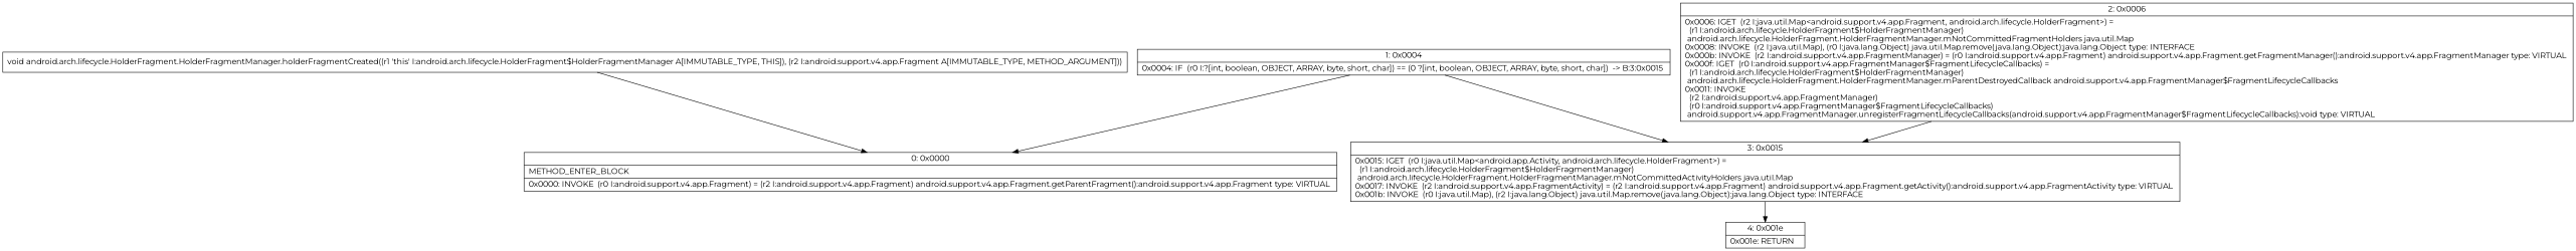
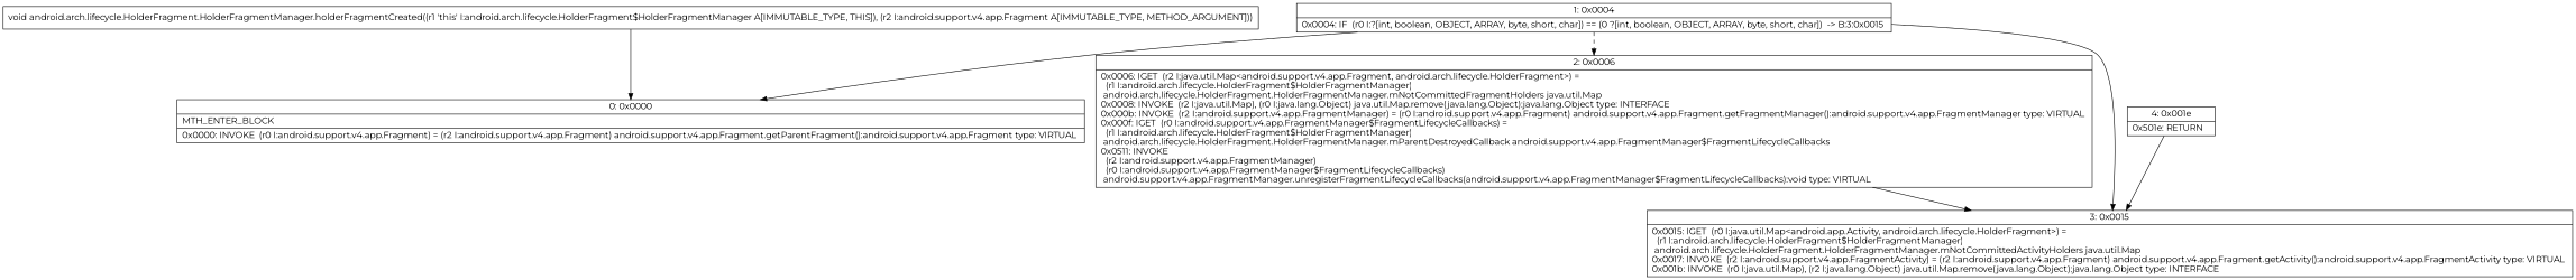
  digraph {
    fontname=Montserrat
    node [fontname=Montserrat shape=record]
    edge [fontname=Montserrat]
-   n1 [label="{0\:\ 0x0000|METHOD_ENTER_BLOCK\l|0x0000: INVOKE  (r0 I:android.support.v4.app.Fragment) = (r2 I:android.support.v4.app.Fragment) android.support.v4.app.Fragment.getParentFragment():android.support.v4.app.Fragment type: VIRTUAL \l}"]
+   n1 [label="{0\:\ 0x0000|MTH_ENTER_BLOCK\l|0x0000: INVOKE  (r0 I:android.support.v4.app.Fragment) = (r2 I:android.support.v4.app.Fragment) android.support.v4.app.Fragment.getParentFragment():android.support.v4.app.Fragment type: VIRTUAL \l}"]
    n2 [label="{1\:\ 0x0004|0x0004: IF  (r0 I:?[int, boolean, OBJECT, ARRAY, byte, short, char]) == (0 ?[int, boolean, OBJECT, ARRAY, byte, short, char])  \-\> B:3:0x0015 \l}"]
-   n3 [label="{2\:\ 0x0006|0x0006: IGET  (r2 I:java.util.Map\<android.support.v4.app.Fragment, android.arch.lifecycle.HolderFragment\>) = \l  (r1 I:android.arch.lifecycle.HolderFragment$HolderFragmentManager)\l android.arch.lifecycle.HolderFragment.HolderFragmentManager.mNotCommittedFragmentHolders java.util.Map \l0x0008: INVOKE  (r2 I:java.util.Map), (r0 I:java.lang.Object) java.util.Map.remove(java.lang.Object):java.lang.Object type: INTERFACE \l0x000b: INVOKE  (r2 I:android.support.v4.app.FragmentManager) = (r0 I:android.support.v4.app.Fragment) android.support.v4.app.Fragment.getFragmentManager():android.support.v4.app.FragmentManager type: VIRTUAL \l0x000f: IGET  (r0 I:android.support.v4.app.FragmentManager$FragmentLifecycleCallbacks) = \l  (r1 I:android.arch.lifecycle.HolderFragment$HolderFragmentManager)\l android.arch.lifecycle.HolderFragment.HolderFragmentManager.mParentDestroyedCallback android.support.v4.app.FragmentManager$FragmentLifecycleCallbacks \l0x0011: INVOKE  \l  (r2 I:android.support.v4.app.FragmentManager)\l  (r0 I:android.support.v4.app.FragmentManager$FragmentLifecycleCallbacks)\l android.support.v4.app.FragmentManager.unregisterFragmentLifecycleCallbacks(android.support.v4.app.FragmentManager$FragmentLifecycleCallbacks):void type: VIRTUAL \l}"]
+   n3 [label="{2\:\ 0x0006|0x0006: IGET  (r2 I:java.util.Map\<android.support.v4.app.Fragment, android.arch.lifecycle.HolderFragment\>) = \l  (r1 I:android.arch.lifecycle.HolderFragment$HolderFragmentManager)\l android.arch.lifecycle.HolderFragment.HolderFragmentManager.mNotCommittedFragmentHolders java.util.Map \l0x0008: INVOKE  (r2 I:java.util.Map), (r0 I:java.lang.Object) java.util.Map.remove(java.lang.Object):java.lang.Object type: INTERFACE \l0x000b: INVOKE  (r2 I:android.support.v4.app.FragmentManager) = (r0 I:android.support.v4.app.Fragment) android.support.v4.app.Fragment.getFragmentManager():android.support.v4.app.FragmentManager type: VIRTUAL \l0x000f: IGET  (r0 I:android.support.v4.app.FragmentManager$FragmentLifecycleCallbacks) = \l  (r1 I:android.arch.lifecycle.HolderFragment$HolderFragmentManager)\l android.arch.lifecycle.HolderFragment.HolderFragmentManager.mParentDestroyedCallback android.support.v4.app.FragmentManager$FragmentLifecycleCallbacks \l0x0511: INVOKE  \l  (r2 I:android.support.v4.app.FragmentManager)\l  (r0 I:android.support.v4.app.FragmentManager$FragmentLifecycleCallbacks)\l android.support.v4.app.FragmentManager.unregisterFragmentLifecycleCallbacks(android.support.v4.app.FragmentManager$FragmentLifecycleCallbacks):void type: VIRTUAL \l}"]
    n4 [label="{3\:\ 0x0015|0x0015: IGET  (r0 I:java.util.Map\<android.app.Activity, android.arch.lifecycle.HolderFragment\>) = \l  (r1 I:android.arch.lifecycle.HolderFragment$HolderFragmentManager)\l android.arch.lifecycle.HolderFragment.HolderFragmentManager.mNotCommittedActivityHolders java.util.Map \l0x0017: INVOKE  (r2 I:android.support.v4.app.FragmentActivity) = (r2 I:android.support.v4.app.Fragment) android.support.v4.app.Fragment.getActivity():android.support.v4.app.FragmentActivity type: VIRTUAL \l0x001b: INVOKE  (r0 I:java.util.Map), (r2 I:java.lang.Object) java.util.Map.remove(java.lang.Object):java.lang.Object type: INTERFACE \l}"]
-   n5 [label="{4\:\ 0x001e|0x001e: RETURN   \l}"]
+   n5 [label="{4\:\ 0x001e|0x501e: RETURN   \l}"]
    n6 [label="{void android.arch.lifecycle.HolderFragment.HolderFragmentManager.holderFragmentCreated((r1 'this' I:android.arch.lifecycle.HolderFragment$HolderFragmentManager A[IMMUTABLE_TYPE, THIS]), (r2 I:android.support.v4.app.Fragment A[IMMUTABLE_TYPE, METHOD_ARGUMENT])) }"]
    n2 -> n1
+   n2 -> n3 [style=dashed]
    n2 -> n4
    n3 -> n4
-   n4 -> n5
+   n5 -> n4
    n6 -> n1
  }
